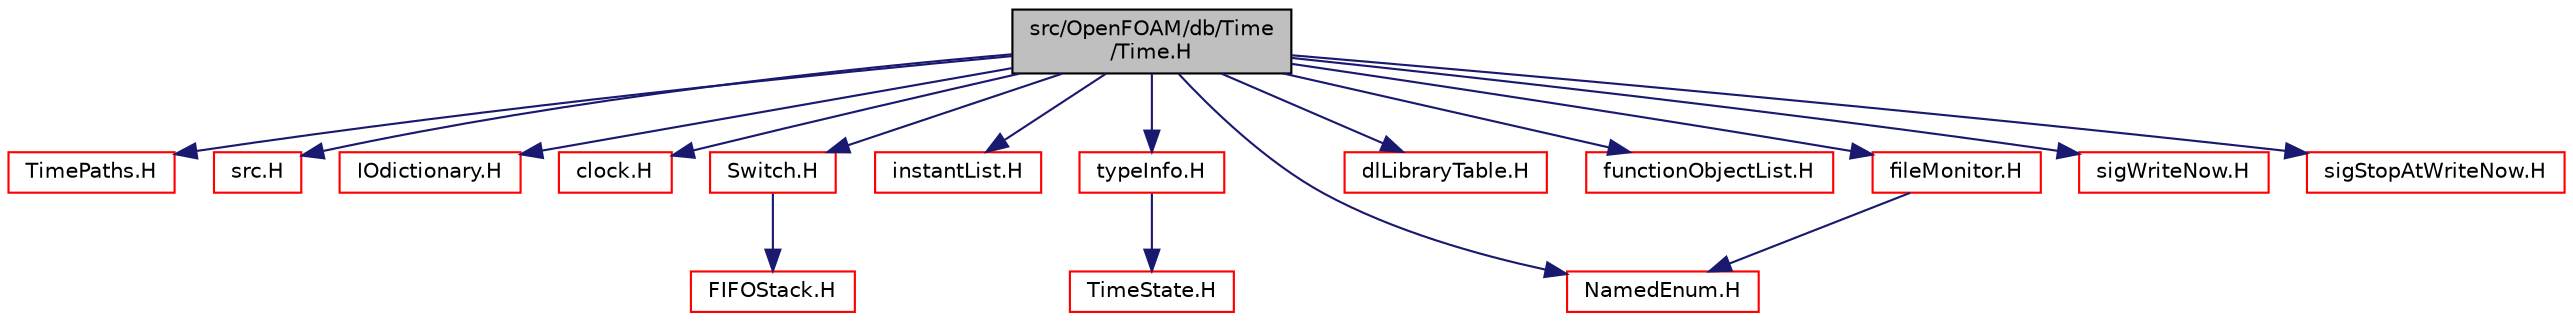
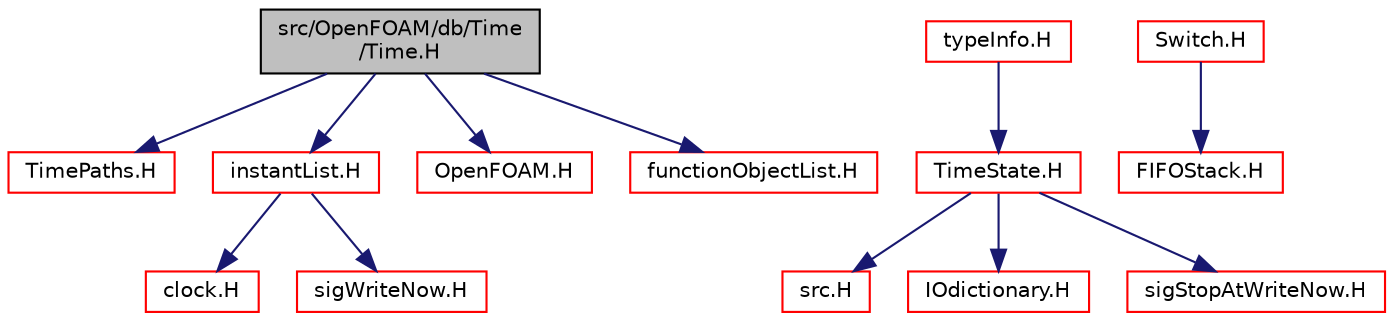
  digraph {
    node [color=red fontname=Helvetica fontsize=10 shape=record]
    edge [color=midnightblue fontname=Helvetica fontsize=10 labelfontname=Helvetica labelfontsize=10 style=solid]
    n1 [color=black fillcolor=grey75 fontcolor=black height=0.2 label="src/OpenFOAM/db/Time\l/Time.H" style=filled width=0.4]
    n2 [height=0.2 label="TimePaths.H" width=0.4]
    n3 [height=0.2 label="src.H" width=0.4]
    n4 [height=0.2 label="IOdictionary.H" width=0.4]
    n5 [height=0.2 label="clock.H" width=0.4]
    n6 [height=0.2 label="Switch.H" width=0.4]
    n7 [height=0.2 label="instantList.H" width=0.4]
-   n8 [height=0.2 label="NamedEnum.H" width=0.4]
+   n8 [height=0.2 label="OpenFOAM.H" width=0.4]
    n9 [height=0.2 label="typeInfo.H" width=0.4]
-   n10 [height=0.2 label="dlLibraryTable.H" width=0.4]
    n11 [height=0.2 label="functionObjectList.H" width=0.4]
-   n12 [height=0.2 label="fileMonitor.H" width=0.4]
    n13 [height=0.2 label="sigWriteNow.H" width=0.4]
    n14 [height=0.2 label="sigStopAtWriteNow.H" width=0.4]
    n15 [height=0.2 label="FIFOStack.H" width=0.4]
    n16 [height=0.2 label="TimeState.H" width=0.4]
    n1 -> n2
-   n1 -> n3
-   n1 -> n4
-   n1 -> n5
-   n1 -> n6
+   n16 -> n3
+   n16 -> n4
+   n7 -> n5
    n1 -> n7
    n1 -> n8
-   n1 -> n9
-   n1 -> n10
    n1 -> n11
-   n1 -> n12
-   n1 -> n13
-   n1 -> n14
+   n7 -> n13
+   n16 -> n14
    n6 -> n15
    n9 -> n16
-   n12 -> n8
  }
